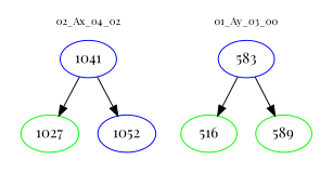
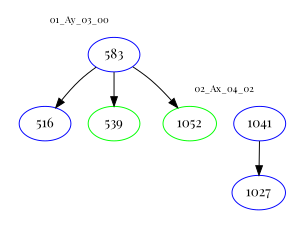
  digraph {
    fontname="Playfair Display"
    node [color=blue fontname="Playfair Display"]
    edge [color=black fontname="Playfair Display"]
    n1 [label=1041]
-   n2 [color=green label=1027]
-   n3 [label=1052]
+   n2 [label=1027]
+   n3 [color=green label=1052]
    n4 [label=583]
-   n5 [color=green label=516]
-   n6 [color=green label=589]
+   n5 [label=516]
+   n6 [color=green label=539]
    subgraph cluster_1 {
      color=white
      fontsize=10
      label="02_Ax_04_02"
      n1
      n2
      n3
    }
    subgraph cluster_2 {
      color=white
      fontsize=10
      label="01_Ay_03_00"
      n4
      n5
      n6
    }
    n1 -> n2
-   n1 -> n3
+   n4 -> n3
    n4 -> n5
    n4 -> n6
  }
